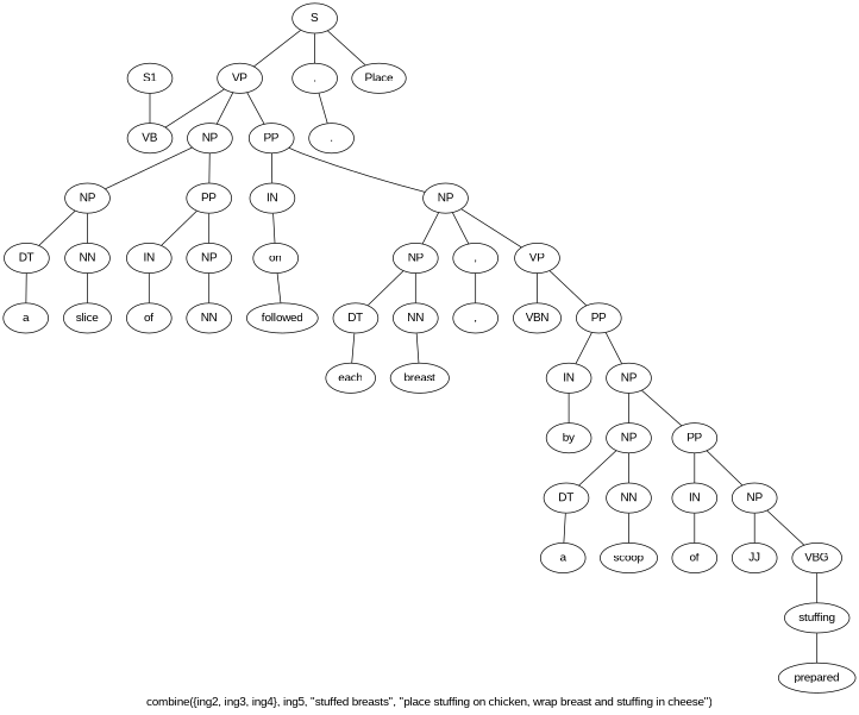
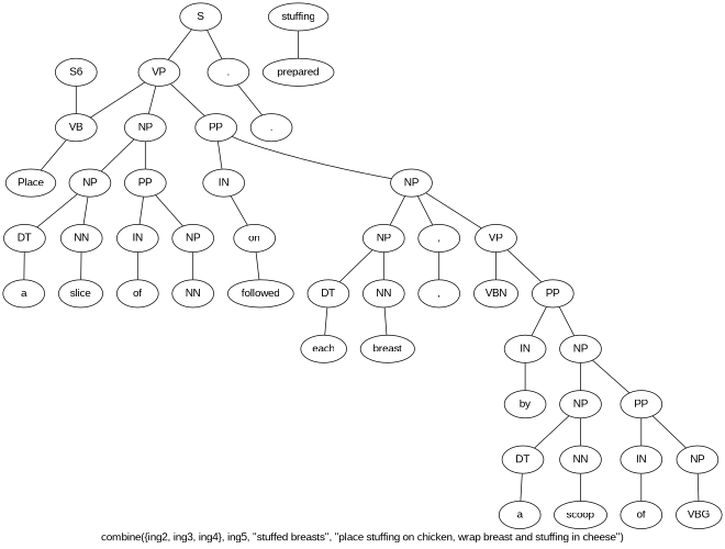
  graph {
    fontname="Liberation Sans"
    label="combine({ing2, ing3, ing4}, ing5, \"stuffed breasts\", \"place stuffing on chicken, wrap breast and stuffing in cheese\")"
    node [fontname="Liberation Sans"]
    edge [fontname="Liberation Sans"]
-   n1 [label=S1]
+   n1 [label=S6]
    n2 [label=VB]
    n3 [label=S]
    n4 [label=VP]
    n5 [label="."]
    n6 [label=NP]
    n7 [label=PP]
    n8 [label="."]
    n9 [label=Place]
    n10 [label=NP]
    n11 [label=PP]
    n12 [label=IN]
    n13 [label=NP]
    n14 [label=DT]
    n15 [label=NN]
    n16 [label=IN]
    n17 [label=NP]
    n18 [label=a]
    n19 [label=slice]
    n20 [label=of]
    n21 [label=NN]
    n22 [label=on]
    n23 [label=NP]
    n24 [label=","]
    n25 [label=VP]
    n26 [label=followed]
    n27 [label=DT]
    n28 [label=NN]
    n29 [label=","]
    n30 [label=VBN]
    n31 [label=PP]
    n32 [label=each]
    n33 [label=breast]
    n34 [label=IN]
    n35 [label=NP]
    n36 [label=by]
    n37 [label=NP]
    n38 [label=PP]
    n39 [label=DT]
    n40 [label=NN]
    n41 [label=IN]
    n42 [label=NP]
    n43 [label=a]
    n44 [label=scoop]
    n45 [label=of]
-   n46 [label=JJ]
    n47 [label=VBG]
    n48 [label=stuffing]
    n49 [label=prepared]
    n1 -- n2
-   n3 -- n9
+   n2 -- n9
    n3 -- n4
    n3 -- n5
    n4 -- n2
    n4 -- n6
    n4 -- n7
    n5 -- n8
    n6 -- n10
    n6 -- n11
    n7 -- n12
    n7 -- n13
    n10 -- n14
    n10 -- n15
    n11 -- n16
    n11 -- n17
    n12 -- n22
    n13 -- n23
    n13 -- n24
    n13 -- n25
    n14 -- n18
    n15 -- n19
    n16 -- n20
    n17 -- n21
    n22 -- n26
    n23 -- n27
    n23 -- n28
    n24 -- n29
    n25 -- n30
    n25 -- n31
    n27 -- n32
    n28 -- n33
    n31 -- n34
    n31 -- n35
    n34 -- n36
    n35 -- n37
    n35 -- n38
    n37 -- n39
    n37 -- n40
    n38 -- n41
    n38 -- n42
    n39 -- n43
    n40 -- n44
    n41 -- n45
-   n42 -- n46
    n42 -- n47
-   n47 -- n48
    n48 -- n49
  }
